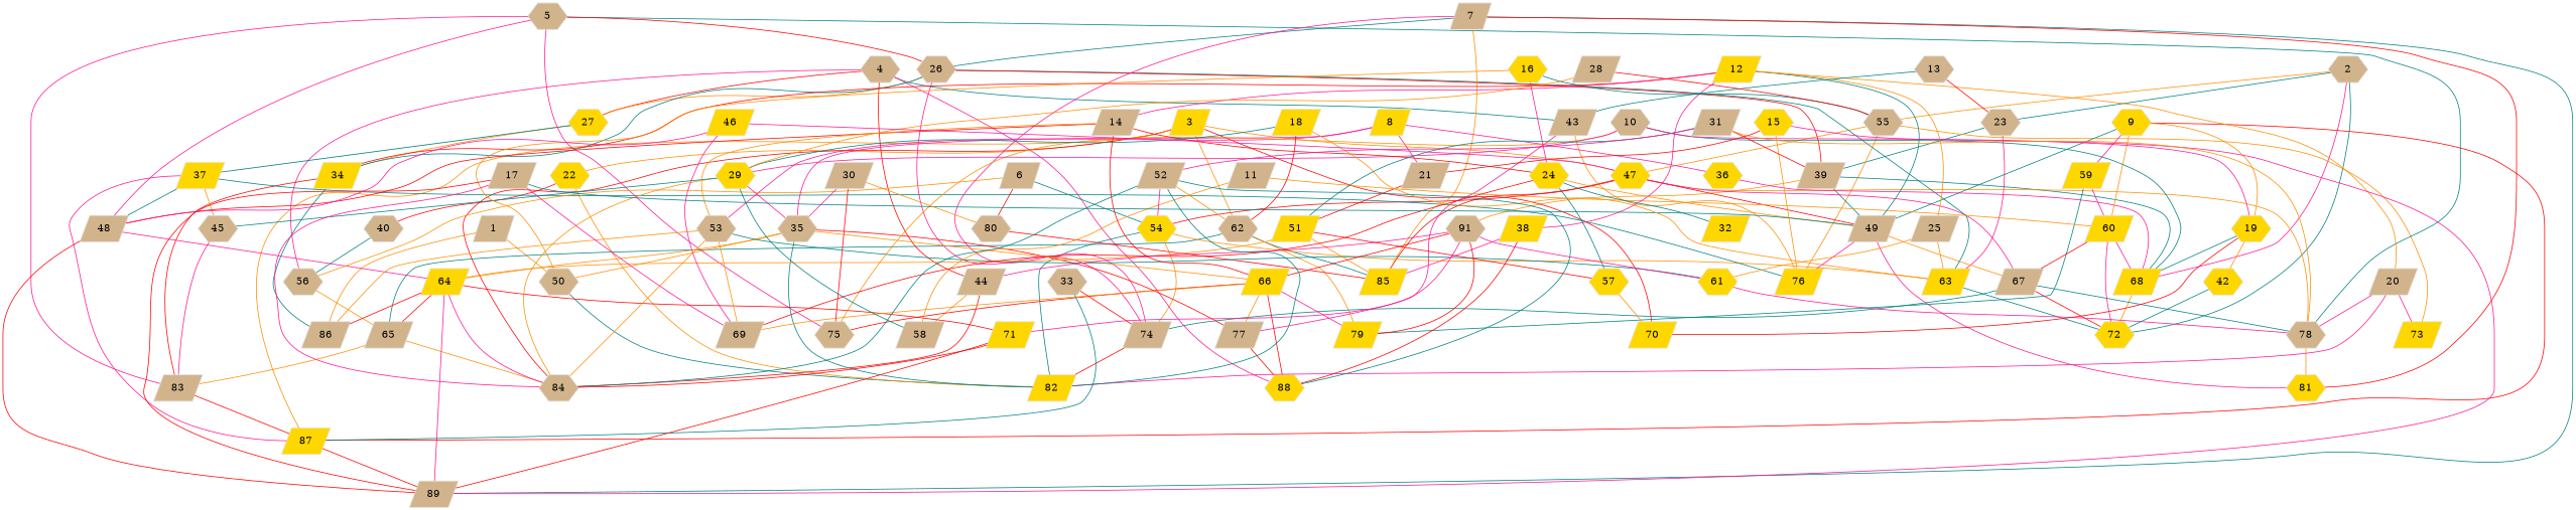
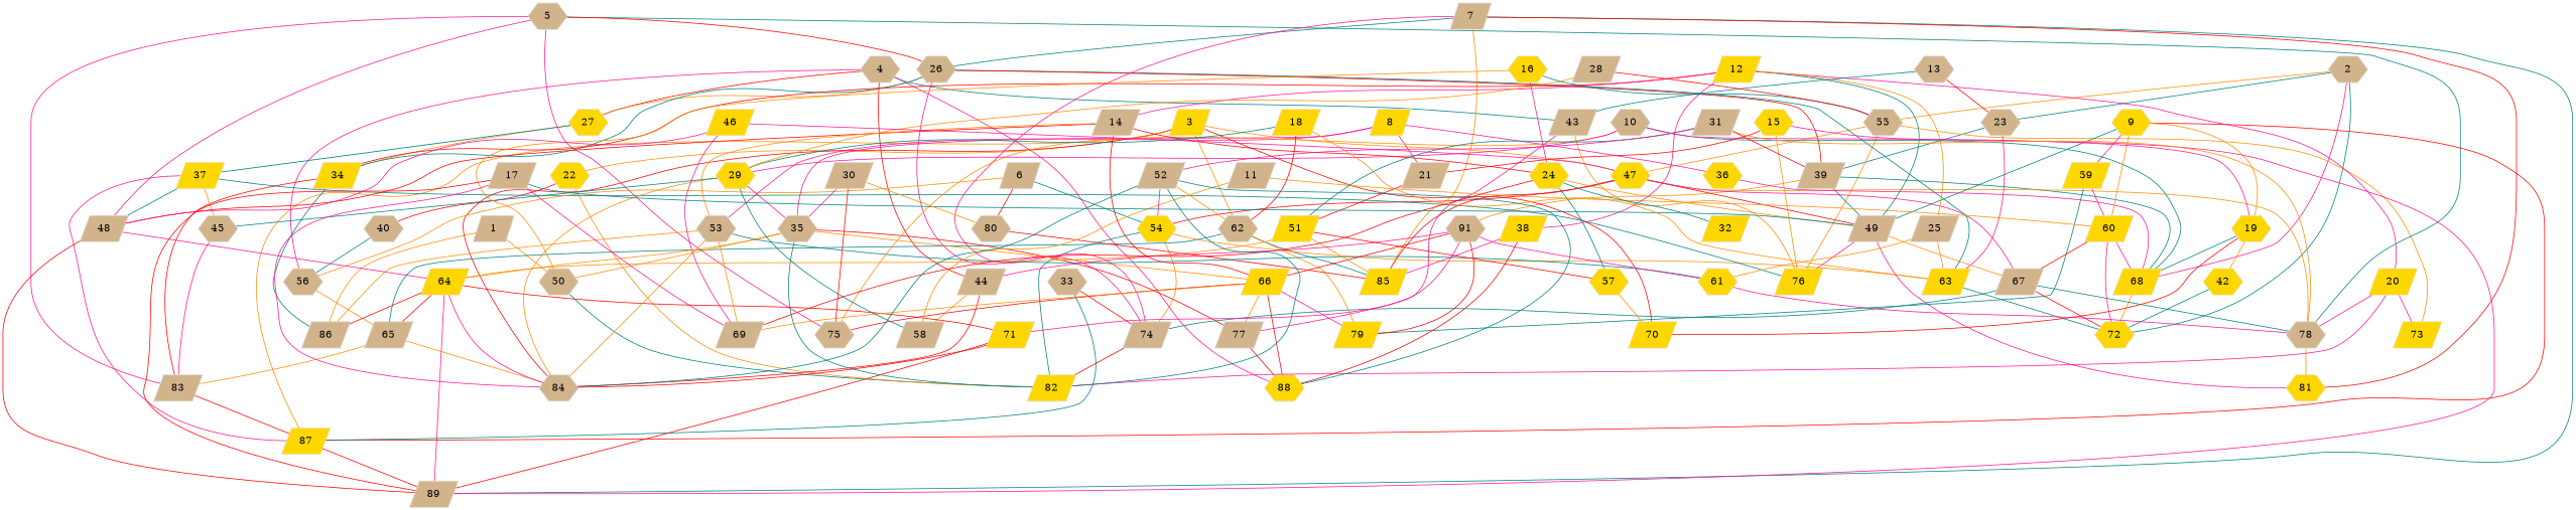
  graph {
    node [color=gray90 fillcolor=tan shape=parallelogram style=filled]
    edge [color=darkorange weight=1.0]
    50 [shape=hexagon]
    1
    86
    82 [fillcolor=gold]
    2 [shape=hexagon]
    23 [shape=hexagon]
    55 [shape=hexagon]
    68 [fillcolor=gold]
    72 [fillcolor=gold shape=hexagon]
    63 [fillcolor=gold]
    39
    47 [fillcolor=gold shape=hexagon]
    76 [fillcolor=gold]
    73 [fillcolor=gold]
    3 [fillcolor=gold]
    22 [fillcolor=gold shape=hexagon]
    62 [shape=hexagon]
    70 [fillcolor=gold]
    84 [shape=hexagon]
    87 [fillcolor=gold]
    40 [shape=hexagon]
    78 [shape=hexagon]
    54 [fillcolor=gold shape=hexagon]
    85 [fillcolor=gold]
    49
    67
    79 [fillcolor=gold]
    65
    89
    4 [shape=hexagon]
    27 [fillcolor=gold shape=hexagon]
    43
    44
    56 [shape=hexagon]
    88 [fillcolor=gold shape=hexagon]
    34 [fillcolor=gold]
    37 [fillcolor=gold]
    77
    58
    5 [shape=hexagon]
    26 [shape=hexagon]
    48
    75 [shape=hexagon]
    83
    74
    64 [fillcolor=gold]
    81 [fillcolor=gold shape=hexagon]
    6
    80 [shape=hexagon]
    7
    8 [fillcolor=gold]
    21
    35 [shape=hexagon]
    36 [fillcolor=gold shape=hexagon]
    53 [shape=hexagon]
    51 [fillcolor=gold]
    66 [fillcolor=gold]
    69
    61 [fillcolor=gold shape=hexagon]
    9 [fillcolor=gold shape=hexagon]
    19 [fillcolor=gold shape=hexagon]
    59 [fillcolor=gold]
    60 [fillcolor=gold]
    42 [fillcolor=gold shape=hexagon]
    10 [shape=hexagon]
    29 [fillcolor=gold shape=hexagon]
    45 [shape=hexagon]
    11
    12 [fillcolor=gold]
    14
-   20
+   20 [fillcolor=gold]
    25
    38 [fillcolor=gold]
    24 [fillcolor=gold shape=hexagon]
    13 [shape=hexagon]
    32 [fillcolor=gold]
    57 [fillcolor=gold shape=hexagon]
    15 [fillcolor=gold shape=hexagon]
    16 [fillcolor=gold shape=hexagon]
    17
    18 [fillcolor=gold]
    n82 [label=91 shape=hexagon]
    28
    30
    31
    52
    33 [shape=hexagon]
    71 [fillcolor=gold]
    46 [fillcolor=gold]
    50 -- 82 [color=teal]
    1 -- 50
    1 -- 86
    2 -- 23 [color=teal]
    2 -- 55
    2 -- 68 [color=deeppink weight=2.0]
    2 -- 72 [color=teal]
    23 -- 63 [color=deeppink]
    23 -- 39 [color=teal]
    55 -- 47
    55 -- 76
    55 -- 73
    68 -- 72
    63 -- 72 [color=teal]
    39 -- 68 [color=teal]
    39 -- 49 [color=teal]
    39 -- n82
    47 -- 78
    47 -- 54 [color=red]
    47 -- 85 [color=red]
    47 -- 49 [color=red]
    47 -- 67 [color=deeppink]
    3 -- 47
    3 -- 22
    3 -- 62
    3 -- 70 [color=red]
    3 -- 84 [color=red]
    3 -- 87
    22 -- 82
    22 -- 40 [color=red]
    62 -- 85 [color=teal]
    62 -- 79
    62 -- 65 [color=teal]
    87 -- 89 [color=red]
    40 -- 56 [color=teal]
    78 -- 81
    54 -- 82 [color=teal]
    54 -- 63
    54 -- 74
    49 -- 76 [color=deeppink]
    49 -- 67
    49 -- 81 [color=deeppink]
    67 -- 72 [color=red]
    67 -- 78 [color=teal]
    67 -- 74 [color=teal]
    65 -- 84
    65 -- 83 [weight=2.0]
    4 -- 27 [color=red]
    4 -- 43 [color=teal]
    4 -- 44 [color=red]
    4 -- 56 [color=deeppink]
    4 -- 88 [color=deeppink]
    27 -- 34
    27 -- 37 [color=teal]
    43 -- 76
    43 -- 77 [color=deeppink]
    44 -- 84 [color=red weight=2.0]
    44 -- 58
    56 -- 65
    34 -- 86 [color=teal]
    34 -- 83 [color=red]
    37 -- 76 [color=teal]
    37 -- 87 [color=deeppink]
    37 -- 48 [color=teal weight=2.0]
    37 -- 45
    77 -- 88 [color=red]
    5 -- 78 [color=teal]
    5 -- 26 [color=red]
    5 -- 48 [color=deeppink]
    5 -- 75 [color=deeppink]
    5 -- 83 [color=deeppink]
    26 -- 63 [color=teal]
    26 -- 39 [color=red]
    26 -- 27
    26 -- 34 [color=teal]
    26 -- 74 [color=deeppink]
    48 -- 89 [color=red]
    48 -- 64 [color=deeppink]
    83 -- 87 [color=red]
    74 -- 82 [color=red]
    64 -- 86 [color=red]
    64 -- 84 [color=deeppink]
    64 -- 65 [color=red]
    64 -- 89 [color=deeppink]
    64 -- 71 [color=red]
    6 -- 54 [color=teal]
    6 -- 56
    6 -- 80 [color=red]
    80 -- 85 [color=red]
    7 -- 85
    7 -- 89 [color=teal]
    7 -- 26 [color=teal]
    7 -- 74 [color=deeppink]
    7 -- 81 [color=red]
    8 -- 21 [color=deeppink]
    8 -- 35 [color=deeppink]
    8 -- 36 [color=deeppink]
    8 -- 53 [color=deeppink]
    21 -- 51 [color=red]
    35 -- 50
    35 -- 82 [color=teal]
    35 -- 77 [color=red]
    35 -- 64
    35 -- 66
    36 -- 68 [color=deeppink]
    53 -- 86
    53 -- 84
    53 -- 69
    53 -- 61 [color=teal]
    51 -- 85
    51 -- 64
    51 -- 57 [color=red]
    66 -- 79 [color=deeppink weight=2.0]
    66 -- 88 [color=red]
    66 -- 77
    66 -- 75 [color=red]
    66 -- 69
    61 -- 78 [color=deeppink]
    9 -- 87 [color=red]
    9 -- 49 [color=teal]
    9 -- 19
    9 -- 59 [color=deeppink]
    9 -- 60
    19 -- 68 [color=teal]
    19 -- 70 [color=red]
    19 -- 42
    59 -- 79 [color=teal]
    59 -- 60 [color=deeppink]
    60 -- 68 [color=deeppink weight=2.0]
    60 -- 72 [color=deeppink]
    60 -- 67 [color=red]
    42 -- 72 [color=teal]
    10 -- 68 [color=teal]
    10 -- 75
    10 -- 19 [color=deeppink]
    10 -- 29 [color=deeppink]
    29 -- 84
    29 -- 58 [color=teal]
    29 -- 35 [color=deeppink]
    29 -- 45 [color=teal]
    45 -- 83 [color=deeppink]
    11 -- 58
    11 -- 60
    12 -- 49 [color=teal]
    12 -- 34 [color=red]
    12 -- 14 [color=deeppink]
-   12 -- 20
+   12 -- 20 [color=deeppink]
    12 -- 25
    12 -- 38 [color=deeppink]
    14 -- 48 [color=red]
    14 -- 53
    14 -- 66 [color=red]
    14 -- 24 [color=red]
    20 -- 82 [color=deeppink weight=2.0]
    20 -- 73 [color=deeppink]
    20 -- 78 [color=deeppink]
    25 -- 63
    25 -- 61
    38 -- 85 [color=deeppink]
    38 -- 88 [color=red]
    24 -- 49
    24 -- 69 [color=red]
    24 -- 32 [color=teal weight=2.0]
    24 -- 57 [color=teal]
    13 -- 23 [color=red]
    13 -- 43 [color=teal]
    57 -- 70
    15 -- 76
    15 -- 89 [color=deeppink]
    15 -- 21 [color=red]
    16 -- 50
    16 -- 55 [color=teal]
    16 -- 24 [color=deeppink]
    17 -- 84 [color=deeppink]
    17 -- 49 [color=teal]
    17 -- 89 [color=red]
    17 -- 69 [color=deeppink]
    18 -- 63
    18 -- 62 [color=red]
    18 -- 29 [color=teal]
    n82 -- 79 [color=red]
    n82 -- 44 [color=deeppink]
    n82 -- 66 [color=red weight=2.0]
    n82 -- 61 [color=deeppink]
    n82 -- 71 [color=deeppink]
    28 -- 55 [color=red]
    28 -- 29
    30 -- 75 [color=red]
    30 -- 80
    30 -- 35 [color=deeppink]
    31 -- 39 [color=red]
    31 -- 78
    31 -- 51 [color=teal]
    31 -- 52 [color=deeppink]
    52 -- 82 [color=teal]
    52 -- 62
    52 -- 84 [color=teal]
    52 -- 54 [color=deeppink]
    52 -- 88 [color=teal]
    33 -- 87 [color=teal]
    33 -- 74 [color=red]
    71 -- 84 [color=red]
    71 -- 89 [color=red]
    46 -- 47 [color=deeppink]
    46 -- 48 [color=deeppink]
    46 -- 69 [color=deeppink]
  }
